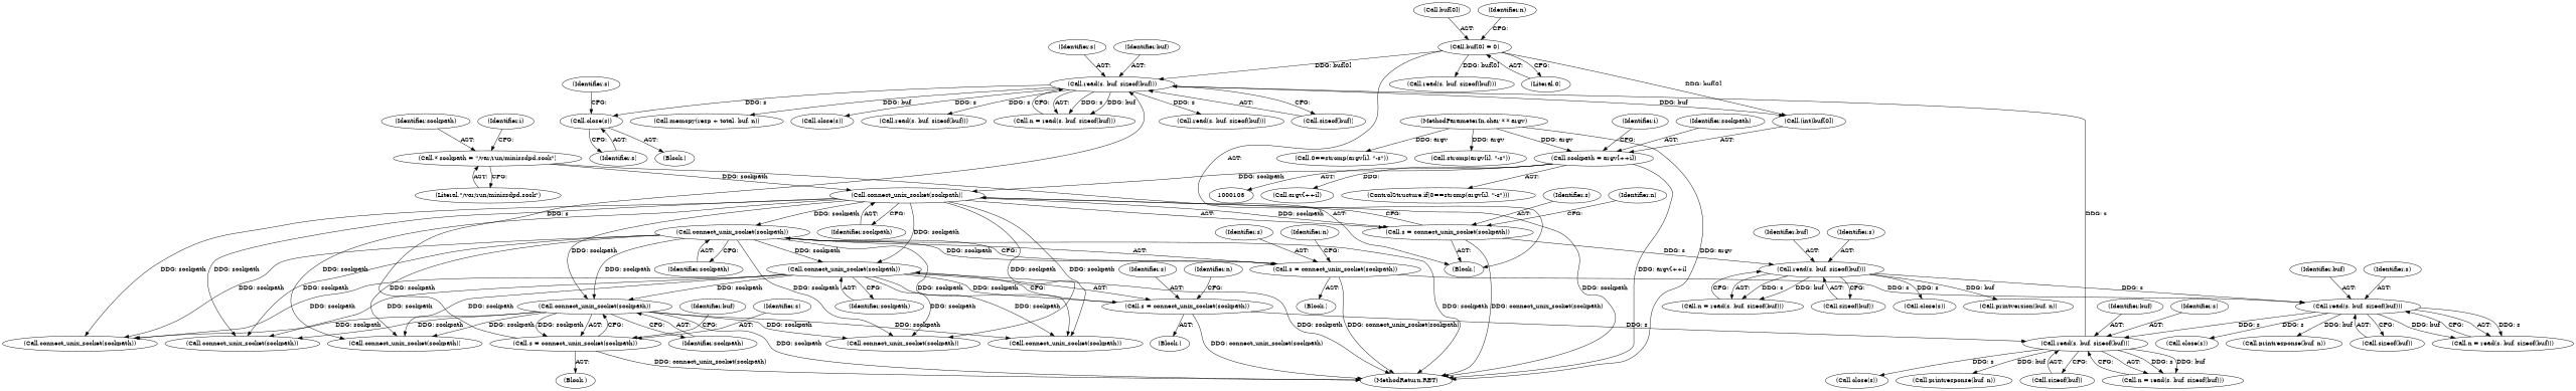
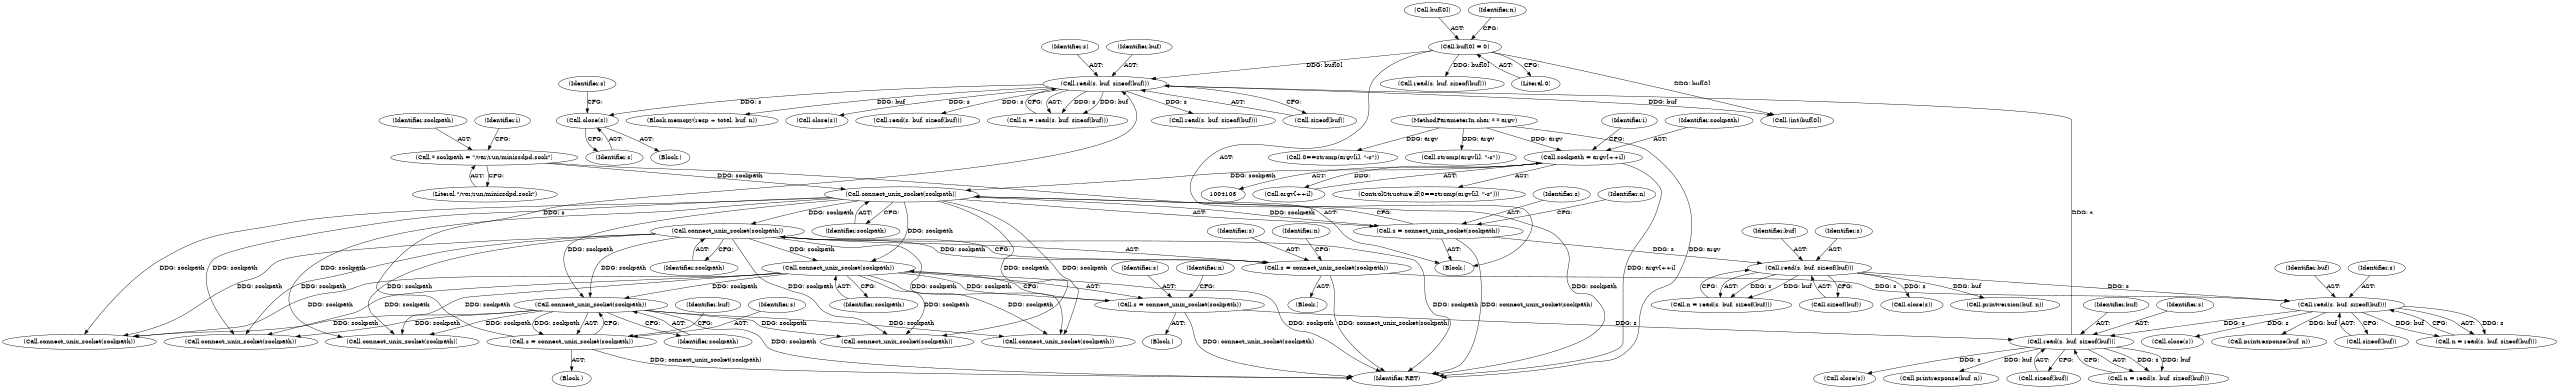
  digraph {
    n1 [label="(Call,close(s))"]
    n2 [label="(Identifier,s)"]
    n3 [label="(Block,)"]
    n4 [label="(Call,read(s, buf, sizeof(buf)))"]
    n5 [label="(Call,read(s, buf, sizeof(buf)))"]
    n6 [label="(Call,(int)buf[0])"]
    n7 [label="(Call,sizeof(buf))"]
-   n8 [label="(Call,memcpy(resp + total, buf, n))"]
+   n8 [label="(Block,memcpy(resp + total, buf, n))"]
    n9 [label="(Call,close(s))"]
    n10 [label="(Call,read(s, buf, sizeof(buf)))"]
    n11 [label="(Call,n = read(s, buf, sizeof(buf)))"]
    n12 [label="(Call,read(s, buf, sizeof(buf)))"]
    n13 [label="(Call,printresponse(buf, n))"]
    n14 [label="(Call,n = read(s, buf, sizeof(buf)))"]
    n15 [label="(Call,sizeof(buf))"]
    n16 [label="(Call,close(s))"]
    n17 [label="(Call,s = connect_unix_socket(sockpath))"]
    n18 [label="(Call,connect_unix_socket(sockpath))"]
-   n19 [label="(MethodReturn,RET)"]
+   n19 [label="(Identifier,RET)"]
    n20 [label="(Block,)"]
    n21 [label="(Call,connect_unix_socket(sockpath))"]
    n22 [label="(Call,connect_unix_socket(sockpath))"]
    n23 [label="(Call,connect_unix_socket(sockpath))"]
    n24 [label="(Call,connect_unix_socket(sockpath))"]
    n25 [label="(Identifier,sockpath)"]
    n26 [label="(Call,connect_unix_socket(sockpath))"]
    n27 [label="(Call,connect_unix_socket(sockpath))"]
    n28 [label="(Call,s = connect_unix_socket(sockpath))"]
    n29 [label="(Identifier,sockpath)"]
    n30 [label="(Call,connect_unix_socket(sockpath))"]
    n31 [label="(Call,s = connect_unix_socket(sockpath))"]
    n32 [label="(Identifier,sockpath)"]
    n33 [label="(Call,read(s, buf, sizeof(buf)))"]
    n34 [label="(Block,)"]
    n35 [label="(Call,connect_unix_socket(sockpath))"]
    n36 [label="(Call,s = connect_unix_socket(sockpath))"]
    n37 [label="(Identifier,sockpath)"]
    n38 [label="(Block,)"]
    n39 [label="(Call,read(s, buf, sizeof(buf)))"]
    n40 [label="(Call,* sockpath = \"/var/run/minissdpd.sock\")"]
    n41 [label="(Literal,\"/var/run/minissdpd.sock\")"]
    n42 [label="(Call,sockpath = argv[++i])"]
    n43 [label="(Call,argv[++i])"]
    n44 [label="(ControlStructure,if(0==strcmp(argv[i], \"-s\")))"]
-   1000103
+   1000103 [label=1004103]
    n46 [label="(MethodParameterIn,char * * argv)"]
    n47 [label="(Call,strcmp(argv[i], \"-s\"))"]
    n48 [label="(Call,0==strcmp(argv[i], \"-s\"))"]
    n49 [label="(Call,close(s))"]
    n50 [label="(Call,printresponse(buf, n))"]
    n51 [label="(Call,sizeof(buf))"]
    n52 [label="(Call,n = read(s, buf, sizeof(buf)))"]
    n53 [label="(Call,close(s))"]
    n54 [label="(Call,printversion(buf, n))"]
    n55 [label="(Call,n = read(s, buf, sizeof(buf)))"]
    n56 [label="(Call,sizeof(buf))"]
    n57 [label="(Block,)"]
    n58 [label="(Call,buf[0] = 0)"]
    n59 [label="(Call,read(s, buf, sizeof(buf)))"]
    n60 [label="(Literal,0)"]
    n61 [label="(Identifier,buf)"]
    n62 [label="(Identifier,s)"]
    n63 [label="(Call,buf[0])"]
    n64 [label="(Identifier,buf)"]
    n65 [label="(Identifier,s)"]
    n66 [label="(Identifier,n)"]
    n67 [label="(Identifier,i)"]
    n68 [label="(Identifier,buf)"]
    n69 [label="(Identifier,buf)"]
    n70 [label="(Identifier,sockpath)"]
    n71 [label="(Identifier,s)"]
    n72 [label="(Identifier,n)"]
    n73 [label="(Identifier,s)"]
    n74 [label="(Identifier,buf)"]
    n75 [label="(Identifier,s)"]
    n76 [label="(Identifier,s)"]
    n77 [label="(Identifier,s)"]
    n78 [label="(Identifier,n)"]
    n79 [label="(Identifier,n)"]
    n80 [label="(Identifier,s)"]
    n81 [label="(Identifier,i)"]
    n82 [label="(Identifier,sockpath)"]
    n83 [label="(Identifier,s)"]
    n1 -> n2 [label="CFG: "]
    n1 -> n3 [label="AST: "]
    n2 -> n1 [label="AST: "]
    n4 -> n1 [label="DDG: s"]
    n4 -> n5 [label="DDG: s"]
    n4 -> n6 [label="DDG: buf"]
    n4 -> n7 [label="CFG: "]
    n4 -> n8 [label="DDG: buf"]
    n4 -> n9 [label="DDG: s"]
    n4 -> n10 [label="DDG: s"]
    n4 -> n11 [label="AST: "]
    n4 -> n11 [label="DDG: s"]
    n4 -> n11 [label="DDG: buf"]
    n7 -> n4 [label="AST: "]
    n11 -> n4 [label="CFG: "]
    n12 -> n4 [label="DDG: s"]
    n12 -> n13 [label="DDG: buf"]
    n12 -> n14 [label="AST: "]
    n12 -> n14 [label="DDG: s"]
    n12 -> n14 [label="DDG: buf"]
    n12 -> n15 [label="CFG: "]
    n12 -> n16 [label="DDG: s"]
    n14 -> n12 [label="CFG: "]
    n15 -> n12 [label="AST: "]
    n17 -> n12 [label="DDG: s"]
    n17 -> n18 [label="CFG: "]
    n17 -> n19 [label="DDG: connect_unix_socket(sockpath)"]
    n17 -> n20 [label="AST: "]
    n18 -> n17 [label="AST: "]
    n18 -> n17 [label="DDG: sockpath"]
    n18 -> n19 [label="DDG: sockpath"]
    n18 -> n21 [label="DDG: sockpath"]
    n18 -> n22 [label="DDG: sockpath"]
    n18 -> n23 [label="DDG: sockpath"]
    n18 -> n24 [label="DDG: sockpath"]
    n18 -> n25 [label="CFG: "]
    n18 -> n26 [label="DDG: sockpath"]
    n18 -> n27 [label="DDG: sockpath"]
    n21 -> n19 [label="DDG: sockpath"]
    n21 -> n22 [label="DDG: sockpath"]
    n21 -> n23 [label="DDG: sockpath"]
    n21 -> n24 [label="DDG: sockpath"]
    n21 -> n26 [label="DDG: sockpath"]
    n21 -> n27 [label="DDG: sockpath"]
    n21 -> n28 [label="AST: "]
    n21 -> n28 [label="DDG: sockpath"]
    n21 -> n29 [label="CFG: "]
    n25 -> n18 [label="AST: "]
    n28 -> n4 [label="DDG: s"]
    n28 -> n19 [label="DDG: connect_unix_socket(sockpath)"]
    n28 -> n21 [label="CFG: "]
    n28 -> n57 [label="AST: "]
    n29 -> n21 [label="AST: "]
    n30 -> n18 [label="DDG: sockpath"]
    n30 -> n19 [label="DDG: sockpath"]
    n30 -> n21 [label="DDG: sockpath"]
    n30 -> n22 [label="DDG: sockpath"]
    n30 -> n23 [label="DDG: sockpath"]
    n30 -> n24 [label="DDG: sockpath"]
    n30 -> n26 [label="DDG: sockpath"]
    n30 -> n27 [label="DDG: sockpath"]
    n30 -> n31 [label="AST: "]
    n30 -> n31 [label="DDG: sockpath"]
    n30 -> n32 [label="CFG: "]
    n31 -> n19 [label="DDG: connect_unix_socket(sockpath)"]
    n31 -> n30 [label="CFG: "]
    n31 -> n33 [label="DDG: s"]
    n31 -> n34 [label="AST: "]
    n32 -> n30 [label="AST: "]
    n33 -> n12 [label="DDG: s"]
    n33 -> n49 [label="DDG: s"]
    n33 -> n50 [label="DDG: buf"]
    n33 -> n51 [label="CFG: "]
    n33 -> n52 [label="AST: "]
    n33 -> n52 [label="DDG: s"]
    n33 -> n52 [label="DDG: buf"]
    n35 -> n18 [label="DDG: sockpath"]
    n35 -> n19 [label="DDG: sockpath"]
    n35 -> n21 [label="DDG: sockpath"]
    n35 -> n22 [label="DDG: sockpath"]
    n35 -> n23 [label="DDG: sockpath"]
    n35 -> n24 [label="DDG: sockpath"]
    n35 -> n26 [label="DDG: sockpath"]
    n35 -> n27 [label="DDG: sockpath"]
    n35 -> n30 [label="DDG: sockpath"]
    n35 -> n36 [label="AST: "]
    n35 -> n36 [label="DDG: sockpath"]
    n35 -> n37 [label="CFG: "]
    n36 -> n19 [label="DDG: connect_unix_socket(sockpath)"]
    n36 -> n35 [label="CFG: "]
    n36 -> n38 [label="AST: "]
    n36 -> n39 [label="DDG: s"]
    n37 -> n35 [label="AST: "]
    n39 -> n33 [label="DDG: s"]
    n39 -> n53 [label="DDG: s"]
    n39 -> n54 [label="DDG: buf"]
    n39 -> n55 [label="AST: "]
    n39 -> n55 [label="DDG: s"]
    n39 -> n55 [label="DDG: buf"]
    n39 -> n56 [label="CFG: "]
    n40 -> n35 [label="DDG: sockpath"]
    n40 -> n38 [label="AST: "]
    n40 -> n41 [label="CFG: "]
    n41 -> n40 [label="AST: "]
    n42 -> n19 [label="DDG: argv[++i]"]
    n42 -> n35 [label="DDG: sockpath"]
    n42 -> n43 [label="DDG: "]
    n42 -> n44 [label="AST: "]
    n42 -> 1000103 [label="AST: "]
-   n6 -> n42 [label="AST: "]
+   n43 -> n42 [label="AST: "]
    n46 -> n19 [label="DDG: argv"]
    n46 -> n42 [label="DDG: argv"]
    n46 -> n47 [label="DDG: argv"]
    n46 -> n48 [label="DDG: argv"]
    n51 -> n33 [label="AST: "]
    n52 -> n33 [label="CFG: "]
    n55 -> n39 [label="CFG: "]
    n56 -> n39 [label="AST: "]
    n58 -> n4 [label="DDG: buf[0]"]
    n58 -> n6 [label="DDG: buf[0]"]
    n58 -> n38 [label="AST: "]
    n58 -> n59 [label="DDG: buf[0]"]
    n58 -> n60 [label="CFG: "]
    n60 -> n58 [label="AST: "]
    n61 -> n28 [label="CFG: "]
    n62 -> n17 [label="AST: "]
    n63 -> n58 [label="AST: "]
    n64 -> n4 [label="AST: "]
    n65 -> n4 [label="AST: "]
    n66 -> n17 [label="CFG: "]
    n67 -> n40 [label="CFG: "]
    n68 -> n33 [label="AST: "]
    n69 -> n39 [label="AST: "]
    n70 -> n42 [label="AST: "]
    n71 -> n39 [label="AST: "]
    n72 -> n31 [label="CFG: "]
    n73 -> n1 [label="CFG: "]
    n74 -> n12 [label="AST: "]
    n75 -> n36 [label="AST: "]
    n76 -> n33 [label="AST: "]
    n77 -> n28 [label="AST: "]
    n78 -> n58 [label="CFG: "]
    n79 -> n36 [label="CFG: "]
    n80 -> n12 [label="AST: "]
    n81 -> n42 [label="CFG: "]
    n82 -> n40 [label="AST: "]
    n83 -> n31 [label="AST: "]
  }
